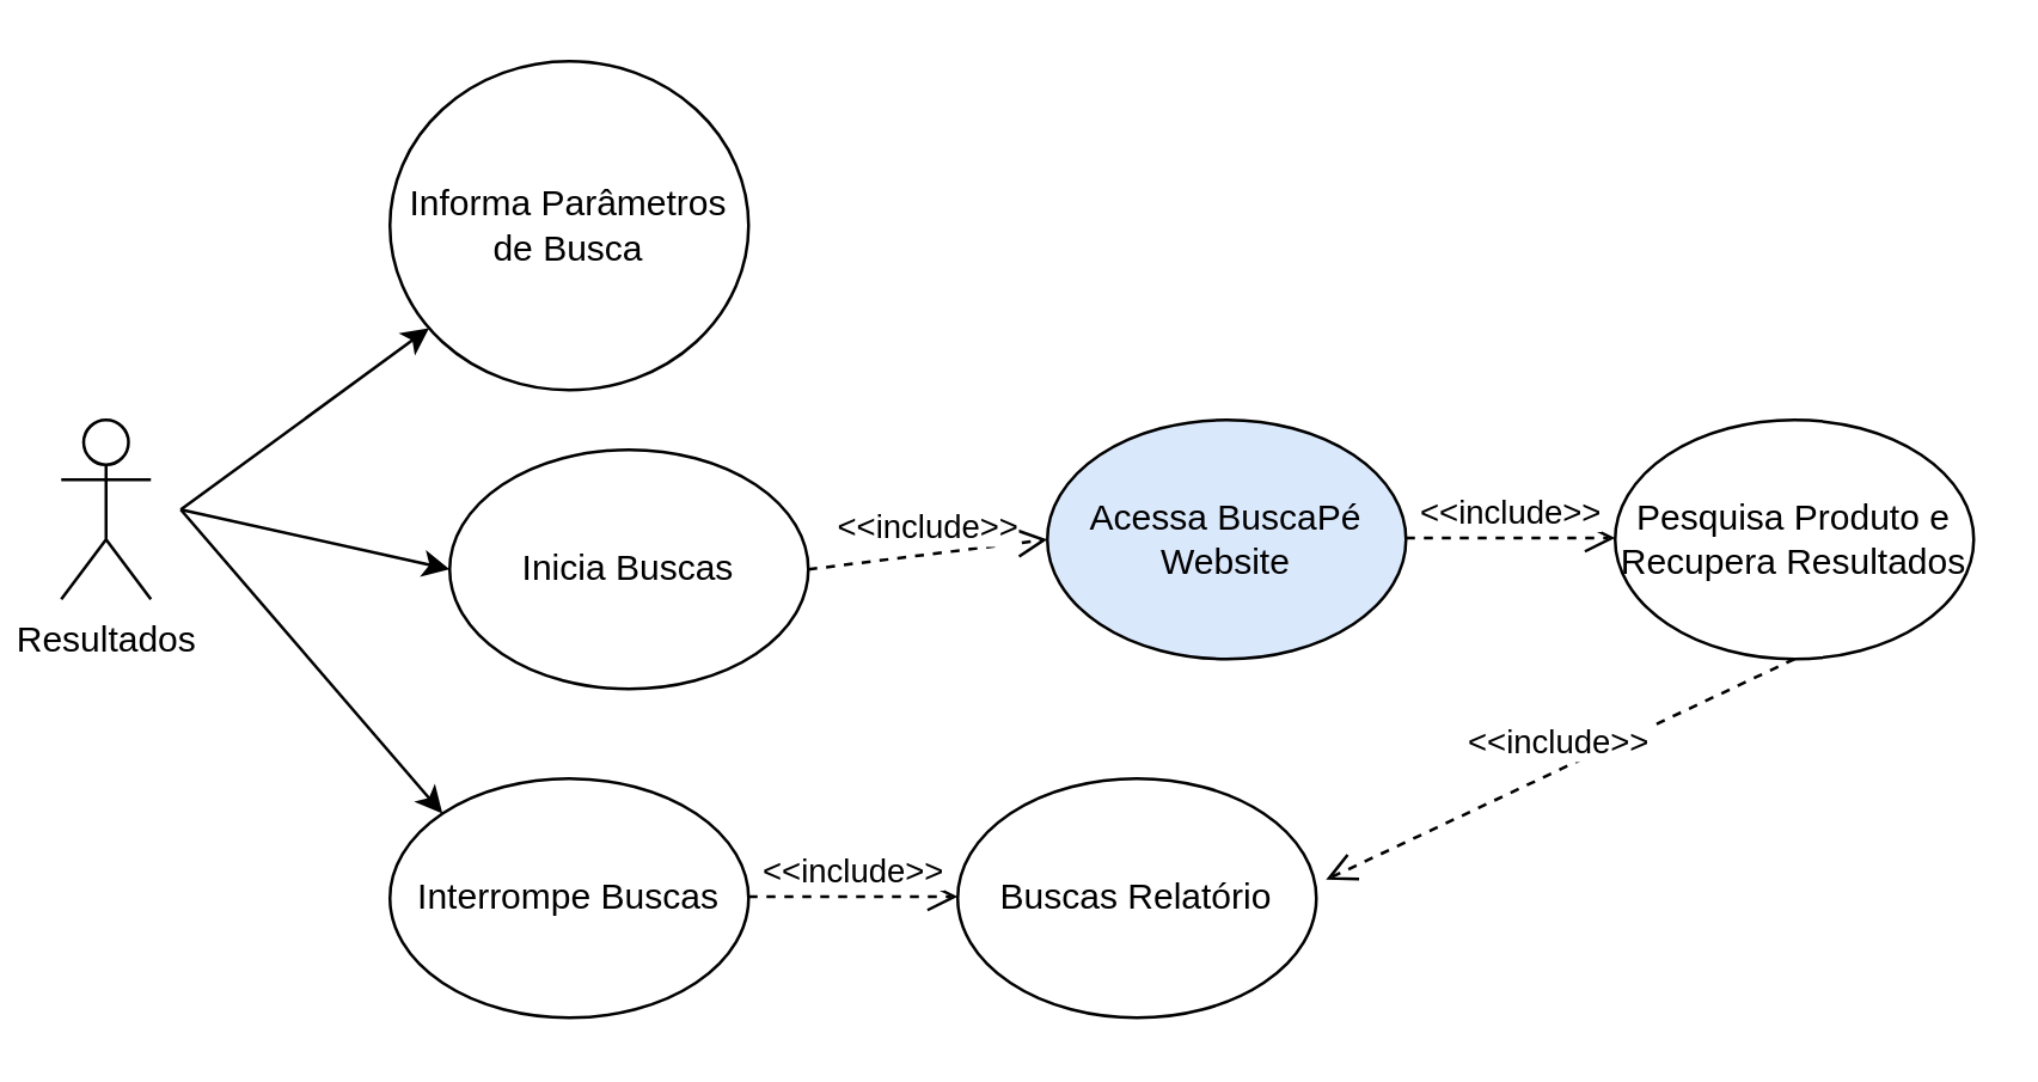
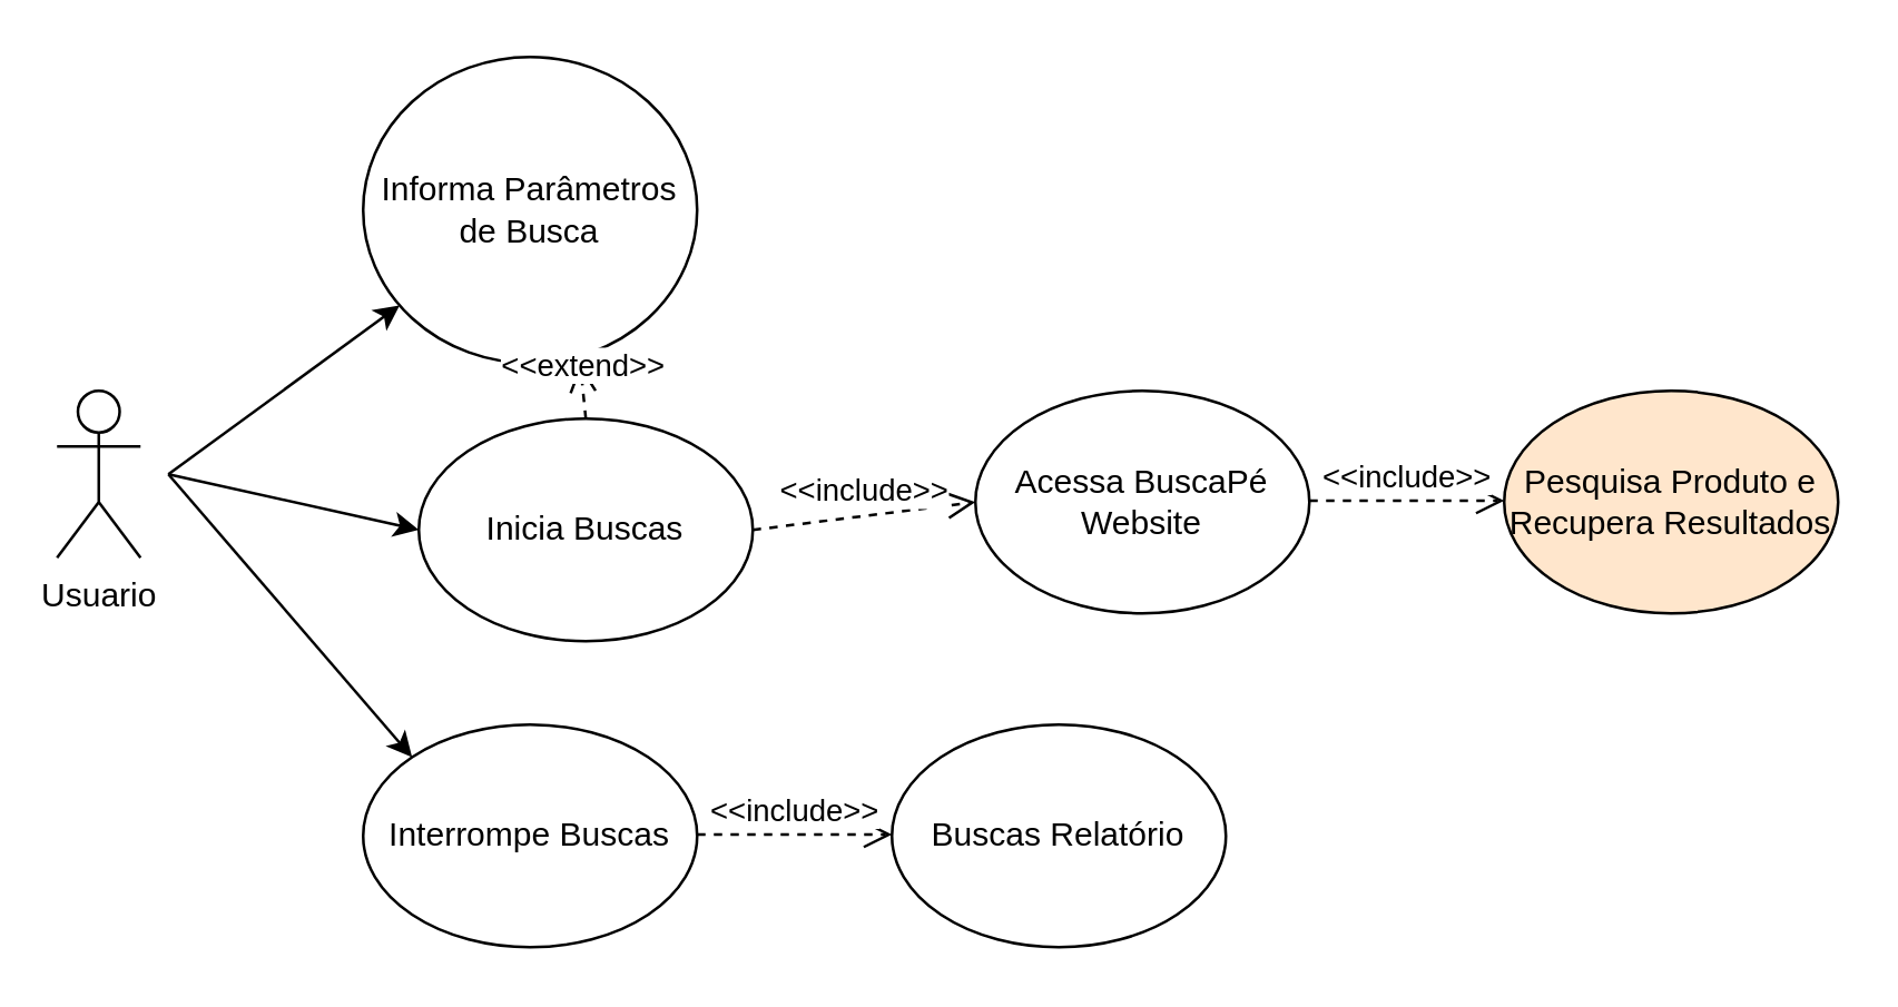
  <mxCell id="0" />
  <mxCell id="1" parent="0" />
- <mxCell id="2" value="Resultados&lt;br&gt;" style="shape=umlActor;verticalLabelPosition=bottom;labelBackgroundColor=#ffffff;verticalAlign=top;html=1;outlineConnect=0;" vertex="1" parent="1"><mxGeometry x="20" y="140" width="30" height="60" as="geometry" /></mxCell>
+ <mxCell id="2" value="Usuario&lt;br&gt;" style="shape=umlActor;verticalLabelPosition=bottom;labelBackgroundColor=#ffffff;verticalAlign=top;html=1;outlineConnect=0;" vertex="1" parent="1"><mxGeometry x="20" y="140" width="30" height="60" as="geometry" /></mxCell>
  <mxCell id="3" value="Informa Parâmetros de Busca" style="ellipse;whiteSpace=wrap;html=1;" vertex="1" parent="1"><mxGeometry x="130" y="20" width="120" height="110" as="geometry" /></mxCell>
  <mxCell id="4" value="Inicia Buscas" style="ellipse;whiteSpace=wrap;html=1;" vertex="1" parent="1"><mxGeometry x="150" y="150" width="120" height="80" as="geometry" /></mxCell>
  <mxCell id="5" value="Interrompe Buscas" style="ellipse;whiteSpace=wrap;html=1;" vertex="1" parent="1"><mxGeometry x="130" y="260" width="120" height="80" as="geometry" /></mxCell>
  <mxCell id="6" value="" style="endArrow=classic;html=1;" edge="1" parent="1" target="3"><mxGeometry width="50" height="50" relative="1" as="geometry"><mxPoint x="60" y="170" as="sourcePoint" /><mxPoint x="110" y="120" as="targetPoint" /></mxGeometry></mxCell>
  <mxCell id="7" value="" style="endArrow=classic;html=1;entryX=0;entryY=0.5;entryDx=0;entryDy=0;" edge="1" parent="1" target="4"><mxGeometry width="50" height="50" relative="1" as="geometry"><mxPoint x="60" y="170" as="sourcePoint" /><mxPoint x="110" y="120" as="targetPoint" /></mxGeometry></mxCell>
  <mxCell id="8" value="" style="endArrow=classic;html=1;entryX=0;entryY=0;entryDx=0;entryDy=0;" edge="1" parent="1" target="5"><mxGeometry width="50" height="50" relative="1" as="geometry"><mxPoint x="60" y="170" as="sourcePoint" /><mxPoint x="120" y="210" as="targetPoint" /></mxGeometry></mxCell>
  <mxCell id="9" value="&amp;lt;&amp;lt;include&amp;gt;&amp;gt;" style="html=1;verticalAlign=bottom;endArrow=open;dashed=1;endSize=8;exitX=1;exitY=0.5;exitDx=0;exitDy=0;" edge="1" parent="1" source="4"><mxGeometry relative="1" as="geometry"><mxPoint x="380" y="210" as="sourcePoint" /><mxPoint x="350" y="180" as="targetPoint" /></mxGeometry></mxCell>
- <mxCell id="10" value="Acessa BuscaPé&lt;br&gt;Website" style="ellipse;whiteSpace=wrap;html=1;fillColor=#dae8fc;" vertex="1" parent="1"><mxGeometry x="350" y="140" width="120" height="80" as="geometry" /></mxCell>
+ <mxCell id="10" value="Acessa BuscaPé&lt;br&gt;Website" style="ellipse;whiteSpace=wrap;html=1;" vertex="1" parent="1"><mxGeometry x="350" y="140" width="120" height="80" as="geometry" /></mxCell>
  <mxCell id="11" value="&amp;lt;&amp;lt;include&amp;gt;&amp;gt;" style="html=1;verticalAlign=bottom;endArrow=open;dashed=1;endSize=8;exitX=1;exitY=0.5;exitDx=0;exitDy=0;" edge="1" parent="1"><mxGeometry relative="1" as="geometry"><mxPoint x="250" y="299.5" as="sourcePoint" /><mxPoint x="320" y="299.5" as="targetPoint" /><Array as="points" /></mxGeometry></mxCell>
  <mxCell id="12" value="Buscas Relatório" style="ellipse;whiteSpace=wrap;html=1;" vertex="1" parent="1"><mxGeometry x="320" y="260" width="120" height="80" as="geometry" /></mxCell>
  <mxCell id="13" value="&amp;lt;&amp;lt;include&amp;gt;&amp;gt;" style="html=1;verticalAlign=bottom;endArrow=open;dashed=1;endSize=8;exitX=1;exitY=0.5;exitDx=0;exitDy=0;" edge="1" parent="1"><mxGeometry relative="1" as="geometry"><mxPoint x="470" y="179.5" as="sourcePoint" /><mxPoint x="540" y="179.5" as="targetPoint" /></mxGeometry></mxCell>
- <mxCell id="14" value="Pesquisa Produto e Recupera Resultados" style="ellipse;whiteSpace=wrap;html=1;" vertex="1" parent="1"><mxGeometry x="540" y="140" width="120" height="80" as="geometry" /></mxCell>
- <mxCell id="15" value="&amp;lt;&amp;lt;include&amp;gt;&amp;gt;" style="html=1;verticalAlign=bottom;endArrow=open;dashed=1;endSize=8;exitX=0.5;exitY=1;exitDx=0;exitDy=0;entryX=1.027;entryY=0.423;entryDx=0;entryDy=0;entryPerimeter=0;" edge="1" parent="1" source="14" target="12"><mxGeometry relative="1" as="geometry"><mxPoint x="520" y="270" as="sourcePoint" /><mxPoint x="590" y="270" as="targetPoint" /></mxGeometry></mxCell>
+ <mxCell id="14" value="Pesquisa Produto e Recupera Resultados" style="ellipse;whiteSpace=wrap;html=1;fillColor=#ffe6cc;" vertex="1" parent="1"><mxGeometry x="540" y="140" width="120" height="80" as="geometry" /></mxCell>
+ <mxCell id="16" value="&amp;lt;&amp;lt;extend&amp;gt;&amp;gt;" style="html=1;verticalAlign=bottom;endArrow=open;dashed=1;endSize=8;exitX=0.5;exitY=0;exitDx=0;exitDy=0;entryX=0.65;entryY=1.003;entryDx=0;entryDy=0;entryPerimeter=0;" edge="1" parent="1" source="4" target="3"><mxGeometry relative="1" as="geometry"><mxPoint x="430" y="100" as="sourcePoint" /><mxPoint x="500" y="100" as="targetPoint" /></mxGeometry></mxCell>
